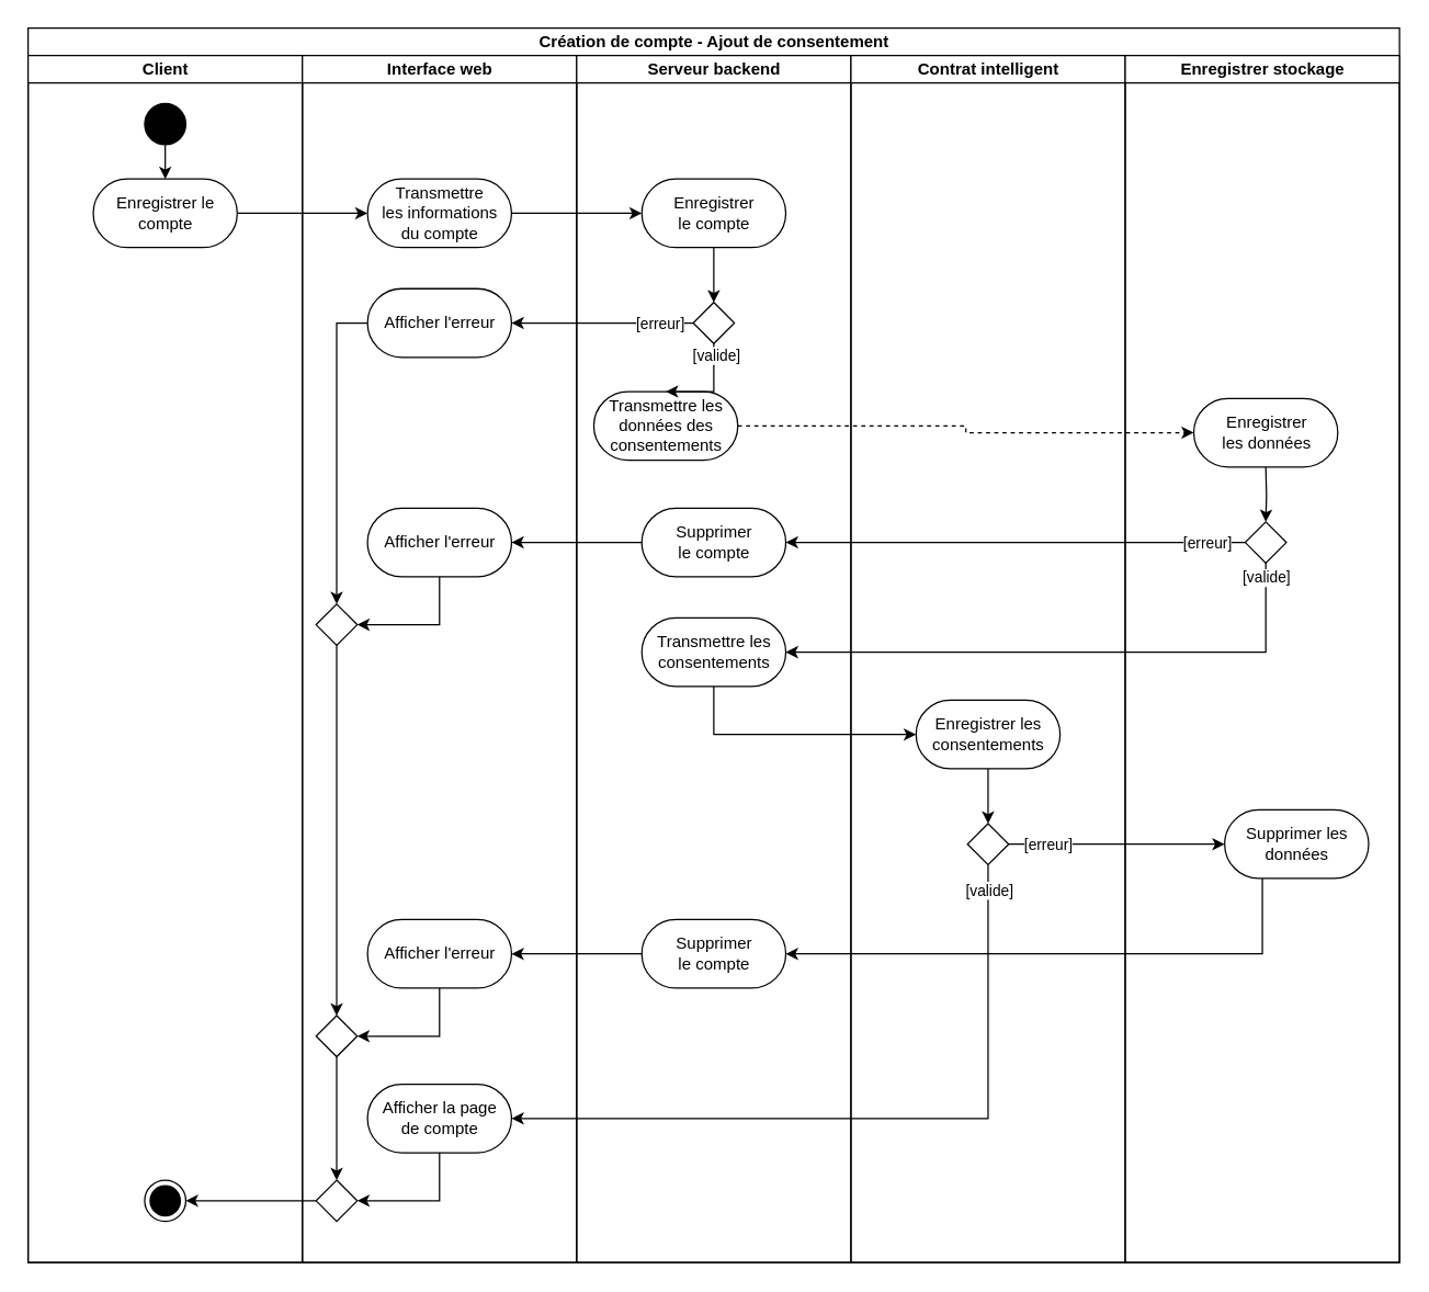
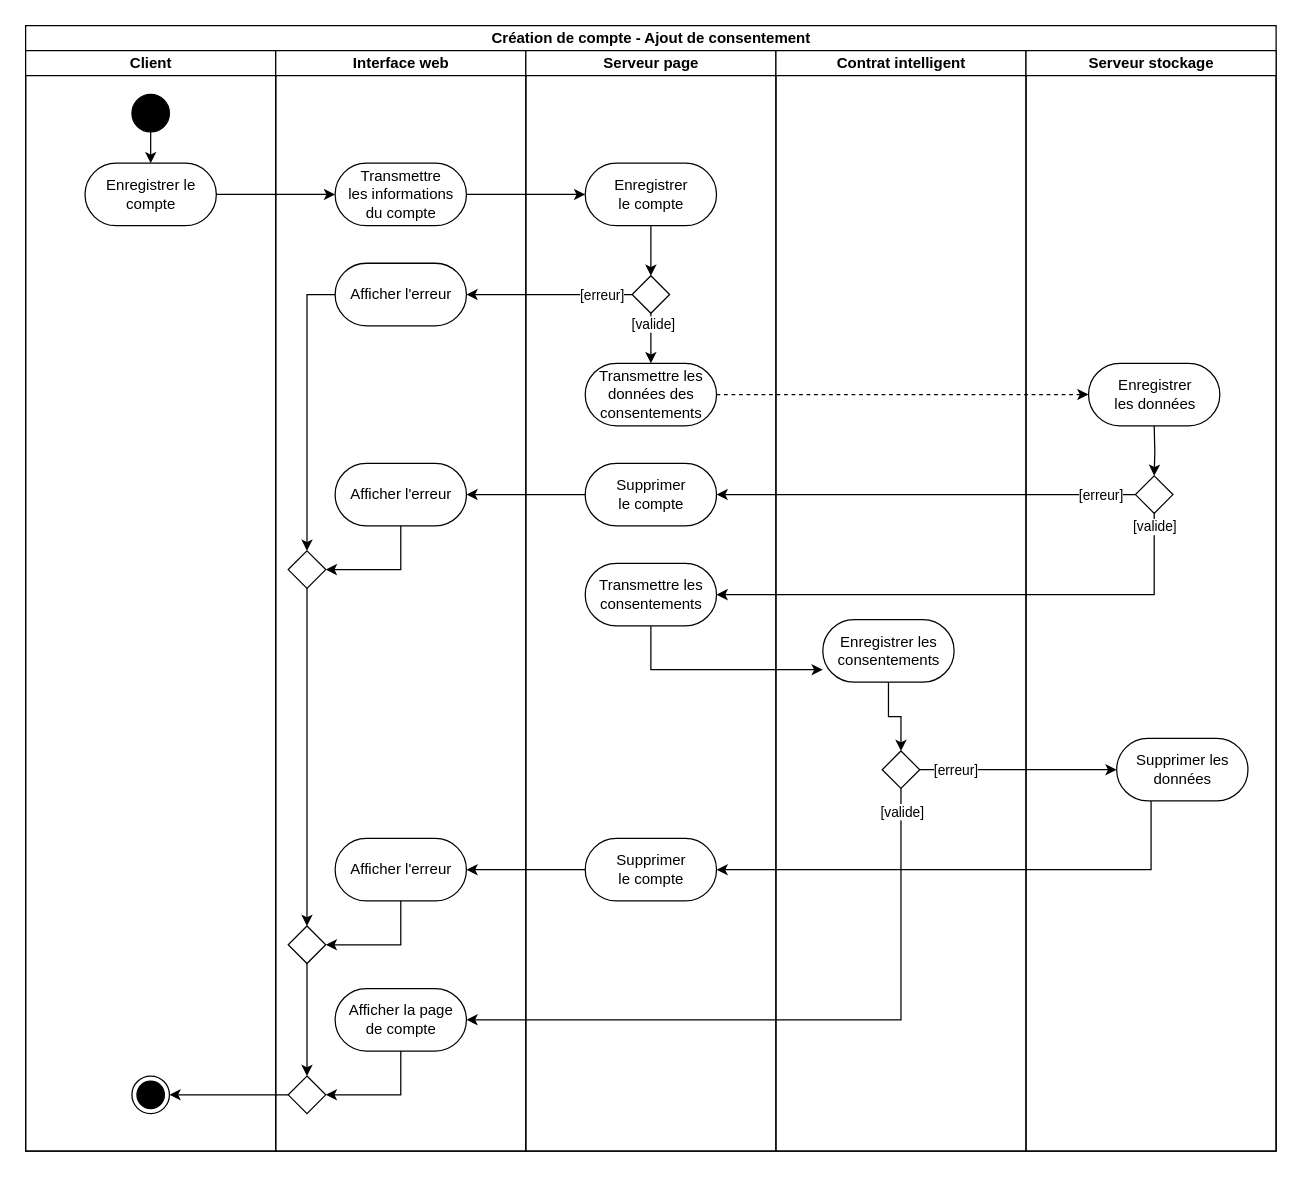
  <mxCell id="0" />
  <mxCell id="1" parent="0" />
  <mxCell id="2" value="Création de compte - Ajout de consentement" style="swimlane;html=1;childLayout=stackLayout;resizeParent=1;resizeParentMax=0;horizontal=1;startSize=20;horizontalStack=1;" parent="1" vertex="1"><mxGeometry x="20" y="20" width="1000" height="900" as="geometry" /></mxCell>
  <mxCell id="3" value="&lt;div&gt;Client&lt;/div&gt;" style="swimlane;html=1;startSize=20;horizontal=1;" parent="2" vertex="1"><mxGeometry y="20" width="200" height="880" as="geometry" /></mxCell>
  <mxCell id="4" style="edgeStyle=orthogonalEdgeStyle;rounded=0;orthogonalLoop=1;jettySize=auto;html=1;" parent="3" source="5" target="6" edge="1"><mxGeometry relative="1" as="geometry" /></mxCell>
  <mxCell id="5" value="" style="ellipse;fillColor=strokeColor;" parent="3" vertex="1"><mxGeometry x="85" y="35" width="30" height="30" as="geometry" /></mxCell>
  <mxCell id="6" value="Enregistrer le&lt;br&gt;compte" style="html=1;dashed=0;whitespace=wrap;shape=mxgraph.dfd.start" parent="3" vertex="1"><mxGeometry x="47.5" y="90" width="105" height="50" as="geometry" /></mxCell>
  <mxCell id="7" value="" style="ellipse;html=1;shape=endState;fillColor=strokeColor;" parent="3" vertex="1"><mxGeometry x="85" y="820" width="30" height="30" as="geometry" /></mxCell>
  <mxCell id="8" value="&lt;div&gt;Interface web&lt;/div&gt;" style="swimlane;html=1;startSize=20;horizontal=1;" parent="2" vertex="1"><mxGeometry x="200" y="20" width="200" height="880" as="geometry" /></mxCell>
  <mxCell id="9" value="Transmettre&lt;br&gt;les informations &lt;br&gt;&lt;div&gt;du compte&lt;/div&gt;" style="html=1;dashed=0;whitespace=wrap;shape=mxgraph.dfd.start" parent="8" vertex="1"><mxGeometry x="47.5" y="90" width="105" height="50" as="geometry" /></mxCell>
  <mxCell id="10" style="edgeStyle=orthogonalEdgeStyle;rounded=0;orthogonalLoop=1;jettySize=auto;html=1;entryX=0.5;entryY=0;entryDx=0;entryDy=0;" parent="8" source="11" target="13" edge="1"><mxGeometry relative="1" as="geometry" /></mxCell>
  <mxCell id="11" value="Afficher l'erreur" style="html=1;dashed=0;whitespace=wrap;shape=mxgraph.dfd.start" parent="8" vertex="1"><mxGeometry x="47.5" y="170" width="105" height="50" as="geometry" /></mxCell>
  <mxCell id="12" style="edgeStyle=orthogonalEdgeStyle;rounded=0;orthogonalLoop=1;jettySize=auto;html=1;entryX=0.5;entryY=0;entryDx=0;entryDy=0;" parent="8" source="13" target="22" edge="1"><mxGeometry relative="1" as="geometry" /></mxCell>
  <mxCell id="13" value="" style="rhombus;" parent="8" vertex="1"><mxGeometry x="10" y="400" width="30" height="30" as="geometry" /></mxCell>
  <mxCell id="14" style="edgeStyle=orthogonalEdgeStyle;rounded=0;orthogonalLoop=1;jettySize=auto;html=1;entryX=1;entryY=0.5;entryDx=0;entryDy=0;" parent="8" source="15" target="13" edge="1"><mxGeometry relative="1" as="geometry"><Array as="points"><mxPoint x="100" y="415" /></Array></mxGeometry></mxCell>
  <mxCell id="15" value="Afficher l'erreur" style="html=1;dashed=0;whitespace=wrap;shape=mxgraph.dfd.start" parent="8" vertex="1"><mxGeometry x="47.5" y="330" width="105" height="50" as="geometry" /></mxCell>
  <mxCell id="16" style="edgeStyle=orthogonalEdgeStyle;rounded=0;orthogonalLoop=1;jettySize=auto;html=1;entryX=1;entryY=0.5;entryDx=0;entryDy=0;" edge="1" parent="8" source="17" target="20"><mxGeometry relative="1" as="geometry"><Array as="points"><mxPoint x="100" y="835" /></Array></mxGeometry></mxCell>
  <mxCell id="17" value="Afficher la page &lt;br&gt;de compte" style="html=1;dashed=0;whitespace=wrap;shape=mxgraph.dfd.start" parent="8" vertex="1"><mxGeometry x="47.5" y="750" width="105" height="50" as="geometry" /></mxCell>
  <mxCell id="18" style="edgeStyle=orthogonalEdgeStyle;rounded=0;orthogonalLoop=1;jettySize=auto;html=1;entryX=1;entryY=0.5;entryDx=0;entryDy=0;" edge="1" parent="8" source="19" target="22"><mxGeometry relative="1" as="geometry"><Array as="points"><mxPoint x="100" y="715" /></Array></mxGeometry></mxCell>
  <mxCell id="19" value="Afficher l'erreur" style="html=1;dashed=0;whitespace=wrap;shape=mxgraph.dfd.start" parent="8" vertex="1"><mxGeometry x="47.5" y="630" width="105" height="50" as="geometry" /></mxCell>
  <mxCell id="20" value="" style="rhombus;" parent="8" vertex="1"><mxGeometry x="10" y="820" width="30" height="30" as="geometry" /></mxCell>
  <mxCell id="21" style="edgeStyle=orthogonalEdgeStyle;rounded=0;orthogonalLoop=1;jettySize=auto;html=1;entryX=0.5;entryY=0;entryDx=0;entryDy=0;" edge="1" parent="8" source="22" target="20"><mxGeometry relative="1" as="geometry" /></mxCell>
  <mxCell id="22" value="" style="rhombus;" parent="8" vertex="1"><mxGeometry x="10" y="700" width="30" height="30" as="geometry" /></mxCell>
- <mxCell id="23" value="&lt;div&gt;Serveur backend&lt;br&gt;&lt;/div&gt;" style="swimlane;html=1;startSize=20;horizontal=1;" parent="2" vertex="1"><mxGeometry x="400" y="20" width="200" height="880" as="geometry" /></mxCell>
+ <mxCell id="23" value="&lt;div&gt;Serveur page&lt;br&gt;&lt;/div&gt;" style="swimlane;html=1;startSize=20;horizontal=1;" parent="2" vertex="1"><mxGeometry x="400" y="20" width="200" height="880" as="geometry" /></mxCell>
  <mxCell id="24" style="edgeStyle=orthogonalEdgeStyle;rounded=0;orthogonalLoop=1;jettySize=auto;html=1;entryX=0.5;entryY=0;entryDx=0;entryDy=0;" parent="23" source="25" target="28" edge="1"><mxGeometry relative="1" as="geometry" /></mxCell>
  <mxCell id="25" value="Enregistrer &lt;br&gt;le compte " style="html=1;dashed=0;whitespace=wrap;shape=mxgraph.dfd.start" parent="23" vertex="1"><mxGeometry x="47.5" y="90" width="105" height="50" as="geometry" /></mxCell>
- <mxCell id="26" value="Transmettre les &lt;br&gt;données des &lt;br&gt;consentements" style="html=1;dashed=0;whitespace=wrap;shape=mxgraph.dfd.start" parent="23" vertex="1"><mxGeometry x="12.5" y="245" width="105" height="50" as="geometry" /></mxCell>
+ <mxCell id="26" value="Transmettre les &lt;br&gt;données des &lt;br&gt;consentements" style="html=1;dashed=0;whitespace=wrap;shape=mxgraph.dfd.start" parent="23" vertex="1"><mxGeometry x="47.5" y="250" width="105" height="50" as="geometry" /></mxCell>
  <mxCell id="27" style="edgeStyle=orthogonalEdgeStyle;rounded=0;orthogonalLoop=1;jettySize=auto;html=1;entryX=0.5;entryY=0.5;entryDx=0;entryDy=-25;entryPerimeter=0;" parent="23" source="28" target="26" edge="1"><mxGeometry relative="1" as="geometry"><Array as="points"><mxPoint x="100" y="220" /><mxPoint x="100" y="220" /></Array></mxGeometry></mxCell>
  <mxCell id="28" value="" style="rhombus;" parent="23" vertex="1"><mxGeometry x="85" y="180" width="30" height="30" as="geometry" /></mxCell>
  <mxCell id="29" value="Supprimer&lt;br&gt;le compte" style="html=1;dashed=0;whitespace=wrap;shape=mxgraph.dfd.start" parent="23" vertex="1"><mxGeometry x="47.5" y="330" width="105" height="50" as="geometry" /></mxCell>
  <mxCell id="30" value="&lt;div&gt;Transmettre les&lt;/div&gt;&lt;div&gt;consentements&lt;br&gt;&lt;/div&gt;" style="html=1;dashed=0;whitespace=wrap;shape=mxgraph.dfd.start" parent="23" vertex="1"><mxGeometry x="47.5" y="410" width="105" height="50" as="geometry" /></mxCell>
  <mxCell id="31" value="Supprimer&lt;br&gt;le compte" style="html=1;dashed=0;whitespace=wrap;shape=mxgraph.dfd.start" parent="23" vertex="1"><mxGeometry x="47.5" y="630" width="105" height="50" as="geometry" /></mxCell>
  <mxCell id="32" value="[valide]" style="edgeLabel;html=1;align=center;verticalAlign=middle;resizable=0;points=[];" vertex="1" connectable="0" parent="23"><mxGeometry x="109.998" y="220" as="geometry"><mxPoint x="-8" y="-2" as="offset" /></mxGeometry></mxCell>
  <mxCell id="33" style="edgeStyle=orthogonalEdgeStyle;rounded=0;orthogonalLoop=1;jettySize=auto;html=1;" parent="2" source="6" target="9" edge="1"><mxGeometry relative="1" as="geometry" /></mxCell>
  <mxCell id="34" style="edgeStyle=orthogonalEdgeStyle;rounded=0;orthogonalLoop=1;jettySize=auto;html=1;entryX=0;entryY=0.5;entryDx=0;entryDy=0;entryPerimeter=0;" parent="2" source="9" target="25" edge="1"><mxGeometry relative="1" as="geometry" /></mxCell>
  <mxCell id="35" value="&lt;div&gt;Contrat intelligent&lt;/div&gt;" style="swimlane;html=1;startSize=20;horizontal=1;" parent="2" vertex="1"><mxGeometry x="600" y="20" width="200" height="880" as="geometry" /></mxCell>
- <mxCell id="36" value="Enregistrer les&lt;br&gt;consentements" style="html=1;dashed=0;whitespace=wrap;shape=mxgraph.dfd.start" parent="35" vertex="1"><mxGeometry x="47.5" y="470" width="105" height="50" as="geometry" /></mxCell>
+ <mxCell id="36" value="Enregistrer les&lt;br&gt;consentements" style="html=1;dashed=0;whitespace=wrap;shape=mxgraph.dfd.start" parent="35" vertex="1"><mxGeometry x="37.5" y="455" width="105" height="50" as="geometry" /></mxCell>
  <mxCell id="37" value="" style="rhombus;" parent="35" vertex="1"><mxGeometry x="85" y="560" width="30" height="30" as="geometry" /></mxCell>
  <mxCell id="38" style="edgeStyle=orthogonalEdgeStyle;rounded=0;orthogonalLoop=1;jettySize=auto;html=1;entryX=0.5;entryY=0;entryDx=0;entryDy=0;" parent="35" source="36" target="37" edge="1"><mxGeometry relative="1" as="geometry" /></mxCell>
  <mxCell id="39" style="edgeStyle=orthogonalEdgeStyle;rounded=0;orthogonalLoop=1;jettySize=auto;html=1;entryX=1;entryY=0.5;entryDx=0;entryDy=0;entryPerimeter=0;" parent="2" source="28" target="11" edge="1"><mxGeometry relative="1" as="geometry" /></mxCell>
  <mxCell id="40" value="[erreur]" style="edgeLabel;html=1;align=center;verticalAlign=middle;resizable=0;points=[];" vertex="1" connectable="0" parent="39"><mxGeometry x="-0.625" relative="1" as="geometry"><mxPoint as="offset" /></mxGeometry></mxCell>
  <mxCell id="41" style="edgeStyle=orthogonalEdgeStyle;rounded=0;orthogonalLoop=1;jettySize=auto;html=1;entryX=0;entryY=0.5;entryDx=0;entryDy=0;entryPerimeter=0;dashed=1;" parent="2" source="26" target="57" edge="1"><mxGeometry relative="1" as="geometry"><mxPoint x="647.5" y="295" as="targetPoint" /></mxGeometry></mxCell>
  <mxCell id="42" style="edgeStyle=orthogonalEdgeStyle;rounded=0;orthogonalLoop=1;jettySize=auto;html=1;entryX=1;entryY=0.5;entryDx=0;entryDy=0;entryPerimeter=0;" parent="2" source="56" target="29" edge="1"><mxGeometry relative="1" as="geometry" /></mxCell>
  <mxCell id="43" value="[erreur]" style="edgeLabel;html=1;align=center;verticalAlign=middle;resizable=0;points=[];" vertex="1" connectable="0" parent="42"><mxGeometry x="-0.797" y="1" relative="1" as="geometry"><mxPoint x="6" y="-1" as="offset" /></mxGeometry></mxCell>
  <mxCell id="44" style="edgeStyle=orthogonalEdgeStyle;rounded=0;orthogonalLoop=1;jettySize=auto;html=1;entryX=1;entryY=0.5;entryDx=0;entryDy=0;entryPerimeter=0;" parent="2" source="56" target="30" edge="1"><mxGeometry relative="1" as="geometry"><mxPoint x="700" y="440" as="targetPoint" /><Array as="points"><mxPoint x="903" y="455" /></Array></mxGeometry></mxCell>
  <mxCell id="45" style="edgeStyle=orthogonalEdgeStyle;rounded=0;orthogonalLoop=1;jettySize=auto;html=1;" parent="2" source="30" target="36" edge="1"><mxGeometry relative="1" as="geometry"><mxPoint x="850" y="515" as="targetPoint" /><Array as="points"><mxPoint x="500" y="515" /></Array></mxGeometry></mxCell>
  <mxCell id="46" style="edgeStyle=orthogonalEdgeStyle;rounded=0;orthogonalLoop=1;jettySize=auto;html=1;entryX=1;entryY=0.5;entryDx=0;entryDy=0;entryPerimeter=0;" parent="2" source="29" target="15" edge="1"><mxGeometry relative="1" as="geometry" /></mxCell>
  <mxCell id="47" style="edgeStyle=orthogonalEdgeStyle;rounded=0;orthogonalLoop=1;jettySize=auto;html=1;entryX=0;entryY=0.5;entryDx=0;entryDy=0;entryPerimeter=0;" parent="2" source="37" target="58" edge="1"><mxGeometry relative="1" as="geometry" /></mxCell>
  <mxCell id="48" value="[erreur]" style="edgeLabel;html=1;align=center;verticalAlign=middle;resizable=0;points=[];" vertex="1" connectable="0" parent="47"><mxGeometry x="-0.742" relative="1" as="geometry"><mxPoint x="8" as="offset" /></mxGeometry></mxCell>
  <mxCell id="49" style="edgeStyle=orthogonalEdgeStyle;rounded=0;orthogonalLoop=1;jettySize=auto;html=1;entryX=1;entryY=0.5;entryDx=0;entryDy=0;entryPerimeter=0;" parent="2" source="37" target="17" edge="1"><mxGeometry relative="1" as="geometry"><Array as="points"><mxPoint x="700" y="795" /></Array></mxGeometry></mxCell>
  <mxCell id="50" value="&lt;div&gt;[valide]&lt;/div&gt;" style="edgeLabel;html=1;align=center;verticalAlign=middle;resizable=0;points=[];" vertex="1" connectable="0" parent="49"><mxGeometry x="-0.839" relative="1" as="geometry"><mxPoint y="-25" as="offset" /></mxGeometry></mxCell>
  <mxCell id="51" style="edgeStyle=orthogonalEdgeStyle;rounded=0;orthogonalLoop=1;jettySize=auto;html=1;entryX=1;entryY=0.5;entryDx=0;entryDy=0;entryPerimeter=0;" parent="2" source="58" target="31" edge="1"><mxGeometry relative="1" as="geometry"><Array as="points"><mxPoint x="900" y="675" /></Array></mxGeometry></mxCell>
  <mxCell id="52" style="edgeStyle=orthogonalEdgeStyle;rounded=0;orthogonalLoop=1;jettySize=auto;html=1;" parent="2" source="31" target="19" edge="1"><mxGeometry relative="1" as="geometry" /></mxCell>
  <mxCell id="53" style="edgeStyle=orthogonalEdgeStyle;rounded=0;orthogonalLoop=1;jettySize=auto;html=1;entryX=1;entryY=0.5;entryDx=0;entryDy=0;" edge="1" parent="2" source="20" target="7"><mxGeometry relative="1" as="geometry" /></mxCell>
- <mxCell id="54" value="Enregistrer stockage" style="swimlane;html=1;startSize=20;horizontal=1;" parent="2" vertex="1"><mxGeometry x="800" y="20" width="200" height="880" as="geometry" /></mxCell>
+ <mxCell id="54" value="Serveur stockage" style="swimlane;html=1;startSize=20;horizontal=1;" parent="2" vertex="1"><mxGeometry x="800" y="20" width="200" height="880" as="geometry" /></mxCell>
  <mxCell id="55" style="edgeStyle=orthogonalEdgeStyle;rounded=0;orthogonalLoop=1;jettySize=auto;html=1;entryX=0.5;entryY=0;entryDx=0;entryDy=0;" parent="54" target="56" edge="1"><mxGeometry relative="1" as="geometry"><mxPoint x="102.5" y="300" as="sourcePoint" /></mxGeometry></mxCell>
  <mxCell id="56" value="" style="rhombus;" parent="54" vertex="1"><mxGeometry x="87.5" y="340" width="30" height="30" as="geometry" /></mxCell>
  <mxCell id="57" value="Enregistrer&lt;br&gt;les données" style="html=1;dashed=0;whitespace=wrap;shape=mxgraph.dfd.start" parent="54" vertex="1"><mxGeometry x="50" y="250" width="105" height="50" as="geometry" /></mxCell>
  <mxCell id="58" value="Supprimer les&lt;br&gt;données" style="html=1;dashed=0;whitespace=wrap;shape=mxgraph.dfd.start" parent="54" vertex="1"><mxGeometry x="72.5" y="550" width="105" height="50" as="geometry" /></mxCell>
  <mxCell id="59" value="[valide]" style="edgeLabel;html=1;align=center;verticalAlign=middle;resizable=0;points=[];" vertex="1" connectable="0" parent="54"><mxGeometry x="102.5" y="380" as="geometry" /></mxCell>
